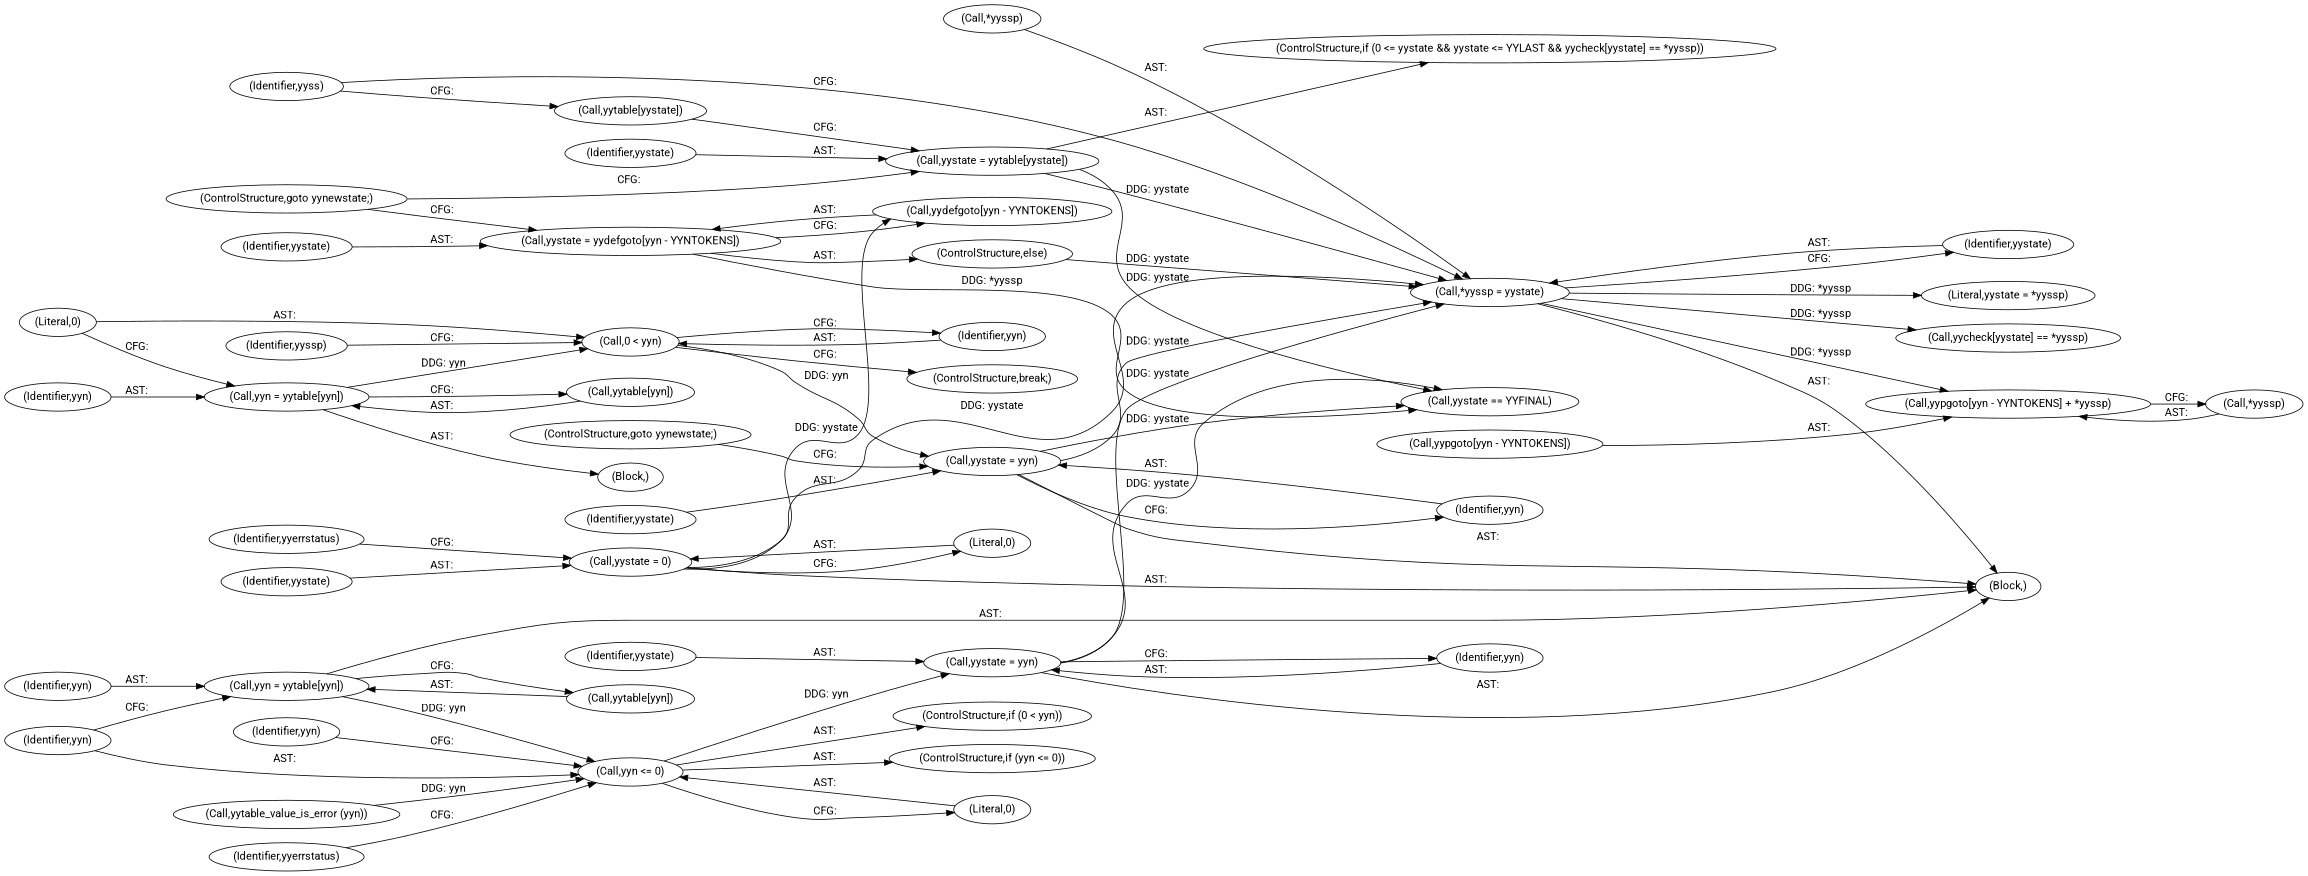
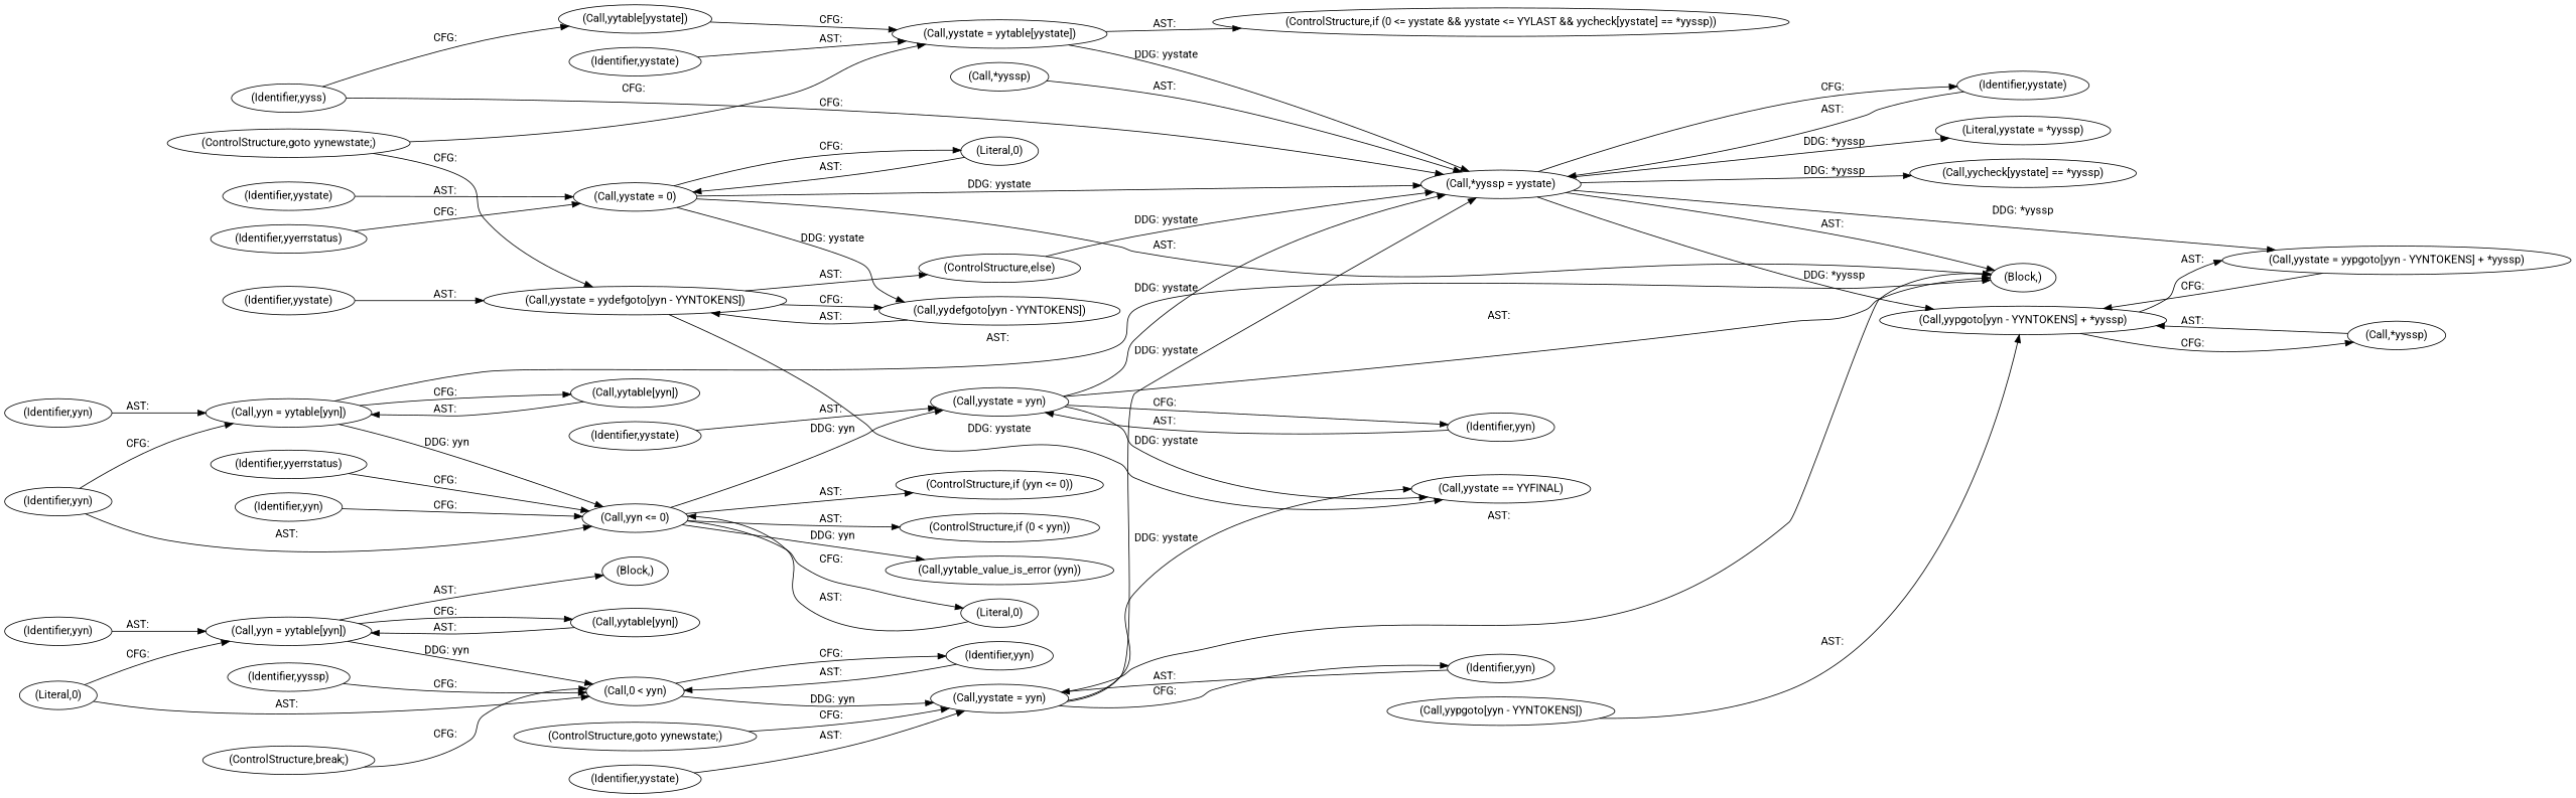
  digraph {
    fontname=Roboto
    rankdir=LR
    node [fontname=Roboto]
    edge [fontname=Roboto]
    n1 [label="(Call,yypgoto[yyn - YYNTOKENS] + *yyssp)"]
+   n2 [label="(Call,yystate = yypgoto[yyn - YYNTOKENS] + *yyssp)"]
    n3 [label="(Call,*yyssp)"]
    n4 [label="(Call,*yyssp = yystate)"]
    n5 [label="(Identifier,yystate)"]
    n6 [label="(Block,)"]
    n7 [label="(Literal,yystate = *yyssp)"]
    n8 [label="(Call,yycheck[yystate] == *yyssp)"]
    n9 [label="(Call,yystate = yydefgoto[yyn - YYNTOKENS])"]
    n10 [label="(ControlStructure,else)"]
    n11 [label="(Call,yystate == YYFINAL)"]
    n12 [label="(Call,yydefgoto[yyn - YYNTOKENS])"]
    n13 [label="(Call,yystate = yytable[yystate])"]
    n14 [label="(ControlStructure,if (0 <= yystate && yystate <= YYLAST && yycheck[yystate] == *yyssp))"]
    n15 [label="(Call,yytable[yystate])"]
    n16 [label="(Call,yystate = yyn)"]
    n17 [label="(Identifier,yyn)"]
    n18 [label="(Call,0 < yyn)"]
    n19 [label="(Identifier,yyn)"]
    n20 [label="(ControlStructure,if (0 < yyn))"]
    n21 [label="(Call,yyn = yytable[yyn])"]
    n22 [label="(Block,)"]
    n23 [label="(Call,yytable[yyn])"]
    n24 [label="(Call,yystate = 0)"]
    n25 [label="(Literal,0)"]
    n26 [label="(Call,yystate = yyn)"]
    n27 [label="(Identifier,yyn)"]
    n28 [label="(Call,yyn <= 0)"]
    n29 [label="(Call,yytable_value_is_error (yyn))"]
    n30 [label="(ControlStructure,if (yyn <= 0))"]
    n31 [label="(Literal,0)"]
    n32 [label="(Call,yyn = yytable[yyn])"]
    n33 [label="(Call,yytable[yyn])"]
    n34 [label="(Call,*yyssp)"]
    n35 [label="(ControlStructure,goto yynewstate;)"]
    n36 [label="(ControlStructure,goto yynewstate;)"]
    n37 [label="(Identifier,yystate)"]
    n38 [label="(Identifier,yyn)"]
    n39 [label="(Identifier,yyerrstatus)"]
    n40 [label="(Identifier,yyss)"]
    n41 [label="(Identifier,yystate)"]
    n42 [label="(Identifier,yyerrstatus)"]
    n43 [label="(Identifier,yyn)"]
    n44 [label="(Identifier,yystate)"]
    n45 [label="(Identifier,yyn)"]
    n46 [label="(Call,yypgoto[yyn - YYNTOKENS])"]
    n47 [label="(Literal,0)"]
    n48 [label="(ControlStructure,break;)"]
    n49 [label="(Identifier,yyssp)"]
    n50 [label="(Identifier,yyn)"]
    n51 [label="(Identifier,yystate)"]
    n52 [label="(Identifier,yystate)"]
+   n1 -> n2 [label="AST: "]
    n1 -> n3 [label="CFG: "]
+   n2 -> n1 [label="CFG: "]
    n3 -> n1 [label="AST: "]
    n4 -> n1 [label="DDG: *yyssp"]
+   n4 -> n2 [label="DDG: *yyssp"]
    n4 -> n5 [label="CFG: "]
    n4 -> n6 [label="AST: "]
    n4 -> n7 [label="DDG: *yyssp"]
    n4 -> n8 [label="DDG: *yyssp"]
    n5 -> n4 [label="AST: "]
    n9 -> n10 [label="AST: "]
-   n9 -> n11 [label="DDG: *yyssp"]
+   n9 -> n11 [label="DDG: yystate"]
    n9 -> n12 [label="CFG: "]
    n10 -> n4 [label="DDG: yystate"]
    n12 -> n9 [label="AST: "]
    n13 -> n4 [label="DDG: yystate"]
-   n13 -> n11 [label="DDG: yystate"]
    n13 -> n14 [label="AST: "]
    n15 -> n13 [label="CFG: "]
    n16 -> n4 [label="DDG: yystate"]
    n16 -> n6 [label="AST: "]
    n16 -> n11 [label="DDG: yystate"]
    n16 -> n17 [label="CFG: "]
    n17 -> n16 [label="AST: "]
    n18 -> n16 [label="DDG: yyn"]
    n18 -> n19 [label="CFG: "]
    n19 -> n18 [label="AST: "]
    n21 -> n18 [label="DDG: yyn"]
    n21 -> n22 [label="AST: "]
    n21 -> n23 [label="CFG: "]
    n23 -> n21 [label="AST: "]
    n24 -> n4 [label="DDG: yystate"]
    n24 -> n6 [label="AST: "]
    n24 -> n12 [label="DDG: yystate"]
    n24 -> n25 [label="CFG: "]
    n25 -> n24 [label="AST: "]
    n26 -> n4 [label="DDG: yystate"]
    n26 -> n6 [label="AST: "]
    n26 -> n11 [label="DDG: yystate"]
    n26 -> n27 [label="CFG: "]
    n27 -> n26 [label="AST: "]
    n28 -> n20 [label="AST: "]
    n28 -> n26 [label="DDG: yyn"]
-   n29 -> n28 [label="DDG: yyn"]
+   n28 -> n29 [label="DDG: yyn"]
    n28 -> n30 [label="AST: "]
    n28 -> n31 [label="CFG: "]
    n31 -> n28 [label="AST: "]
    n32 -> n6 [label="AST: "]
    n32 -> n28 [label="DDG: yyn"]
    n32 -> n33 [label="CFG: "]
    n33 -> n32 [label="AST: "]
    n34 -> n4 [label="AST: "]
    n35 -> n16 [label="CFG: "]
    n36 -> n9 [label="CFG: "]
    n36 -> n13 [label="CFG: "]
    n37 -> n13 [label="AST: "]
    n38 -> n21 [label="AST: "]
    n39 -> n28 [label="CFG: "]
    n40 -> n4 [label="CFG: "]
    n40 -> n15 [label="CFG: "]
    n41 -> n26 [label="AST: "]
    n42 -> n24 [label="CFG: "]
    n43 -> n28 [label="CFG: "]
    n44 -> n16 [label="AST: "]
    n45 -> n28 [label="AST: "]
    n45 -> n32 [label="CFG: "]
    n46 -> n1 [label="AST: "]
    n47 -> n18 [label="AST: "]
    n47 -> n21 [label="CFG: "]
-   n18 -> n48 [label="CFG: "]
+   n48 -> n18 [label="CFG: "]
    n49 -> n18 [label="CFG: "]
    n50 -> n32 [label="AST: "]
    n51 -> n24 [label="AST: "]
    n52 -> n9 [label="AST: "]
  }
